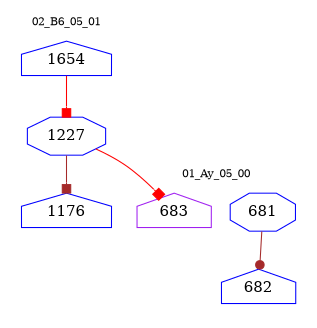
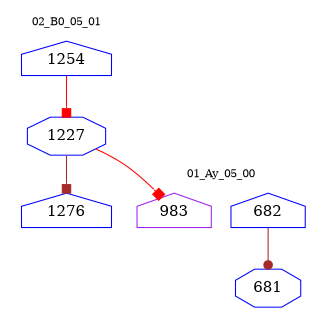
  digraph {
    node [color=blue shape=house]
    edge [arrowhead=box color=brown]
    n1 [label=682]
    n2 [label=681 shape=octagon]
-   n3 [color=purple label=683]
-   n4 [label=1654]
+   n3 [color=purple label=983]
+   n4 [label=1254]
    n5 [label=1227 shape=octagon]
-   n6 [label=1176]
+   n6 [label=1276]
    subgraph cluster_1 {
      color=white
      fontsize=10
      label="01_Ay_05_00"
      n1
      n2
      n3
    }
    subgraph cluster_2 {
      color=white
      fontsize=10
-     label="02_B6_05_01"
+     label="02_B0_05_01"
      n4
      n5
      n6
    }
-   n2 -> n1 [arrowhead=dot]
+   n1 -> n2 [arrowhead=dot]
    n4 -> n5 [color=red]
    n5 -> n3 [color=red]
    n5 -> n6
  }
